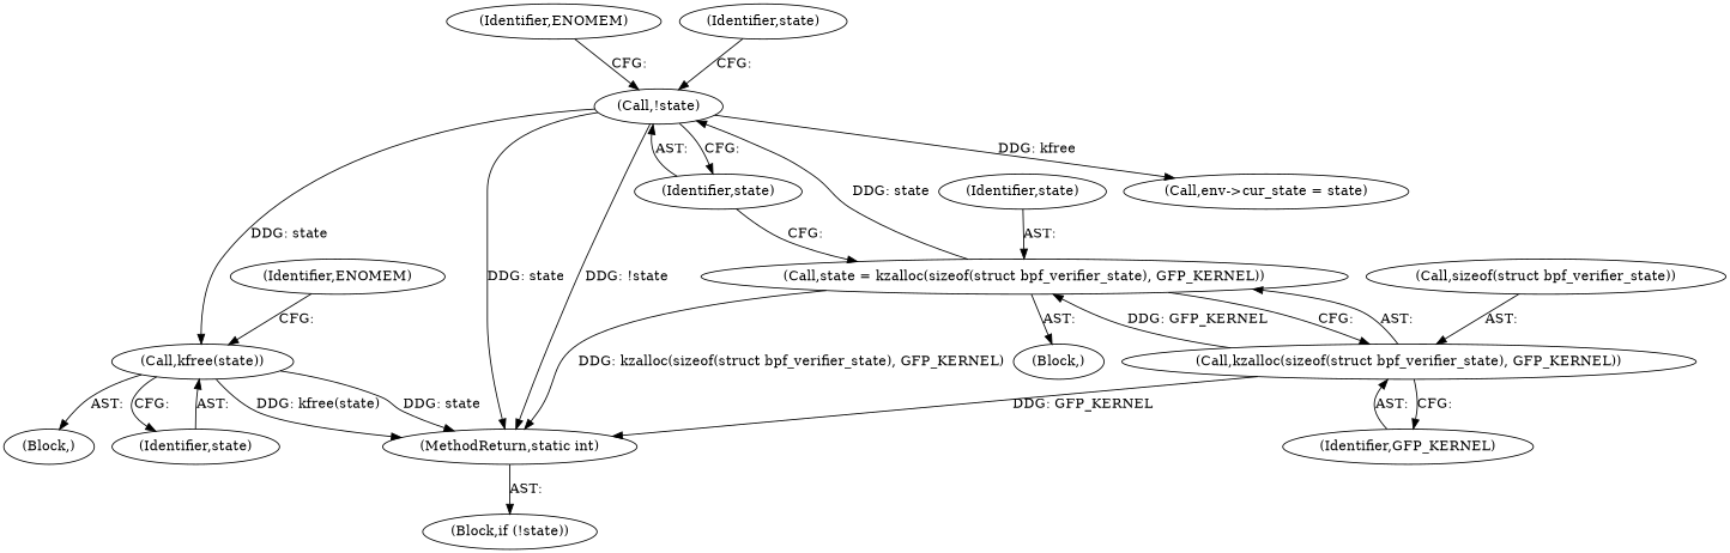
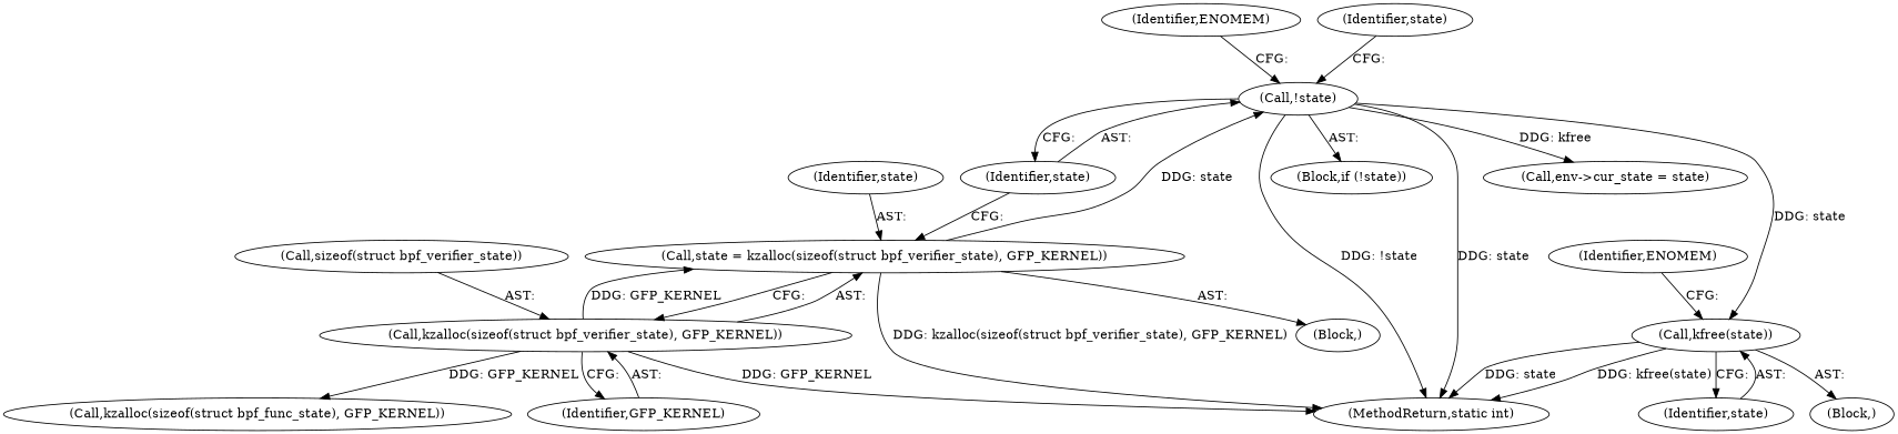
  digraph {
    n1 [label="(Call,kfree(state))"]
    n2 [label="(Identifier,state)"]
    n3 [label="(Block,)"]
    n4 [label="(MethodReturn,static int)"]
    n5 [label="(Call,!state)"]
    n6 [label="(Block,if (!state))"]
    n7 [label="(Identifier,state)"]
    n8 [label="(Call,env->cur_state = state)"]
    n9 [label="(Call,state = kzalloc(sizeof(struct bpf_verifier_state), GFP_KERNEL))"]
    n10 [label="(Call,kzalloc(sizeof(struct bpf_verifier_state), GFP_KERNEL))"]
    n11 [label="(Block,)"]
+   n12 [label="(Call,kzalloc(sizeof(struct bpf_func_state), GFP_KERNEL))"]
    n13 [label="(Identifier,GFP_KERNEL)"]
    n14 [label="(Call,sizeof(struct bpf_verifier_state))"]
    n15 [label="(Identifier,state)"]
    n16 [label="(Identifier,ENOMEM)"]
    n17 [label="(Identifier,state)"]
    n18 [label="(Identifier,ENOMEM)"]
    n1 -> n2 [label="CFG: "]
    n1 -> n3 [label="AST: "]
    n1 -> n4 [label="DDG: kfree(state)"]
    n1 -> n4 [label="DDG: state"]
    n2 -> n1 [label="AST: "]
    n5 -> n1 [label="DDG: state"]
    n5 -> n4 [label="DDG: state"]
    n5 -> n4 [label="DDG: !state"]
-   n4 -> n6 [label="AST: "]
+   n5 -> n6 [label="AST: "]
    n5 -> n7 [label="CFG: "]
    n5 -> n8 [label="DDG: kfree"]
    n7 -> n5 [label="AST: "]
    n7 -> n9 [label="CFG: "]
    n9 -> n4 [label="DDG: kzalloc(sizeof(struct bpf_verifier_state), GFP_KERNEL)"]
    n9 -> n5 [label="DDG: state"]
    n9 -> n10 [label="CFG: "]
    n9 -> n11 [label="AST: "]
    n10 -> n4 [label="DDG: GFP_KERNEL"]
    n10 -> n9 [label="AST: "]
    n10 -> n9 [label="DDG: GFP_KERNEL"]
+   n10 -> n12 [label="DDG: GFP_KERNEL"]
    n10 -> n13 [label="CFG: "]
    n13 -> n10 [label="AST: "]
    n14 -> n10 [label="AST: "]
    n15 -> n9 [label="AST: "]
    n16 -> n5 [label="CFG: "]
    n17 -> n5 [label="CFG: "]
    n18 -> n1 [label="CFG: "]
  }
